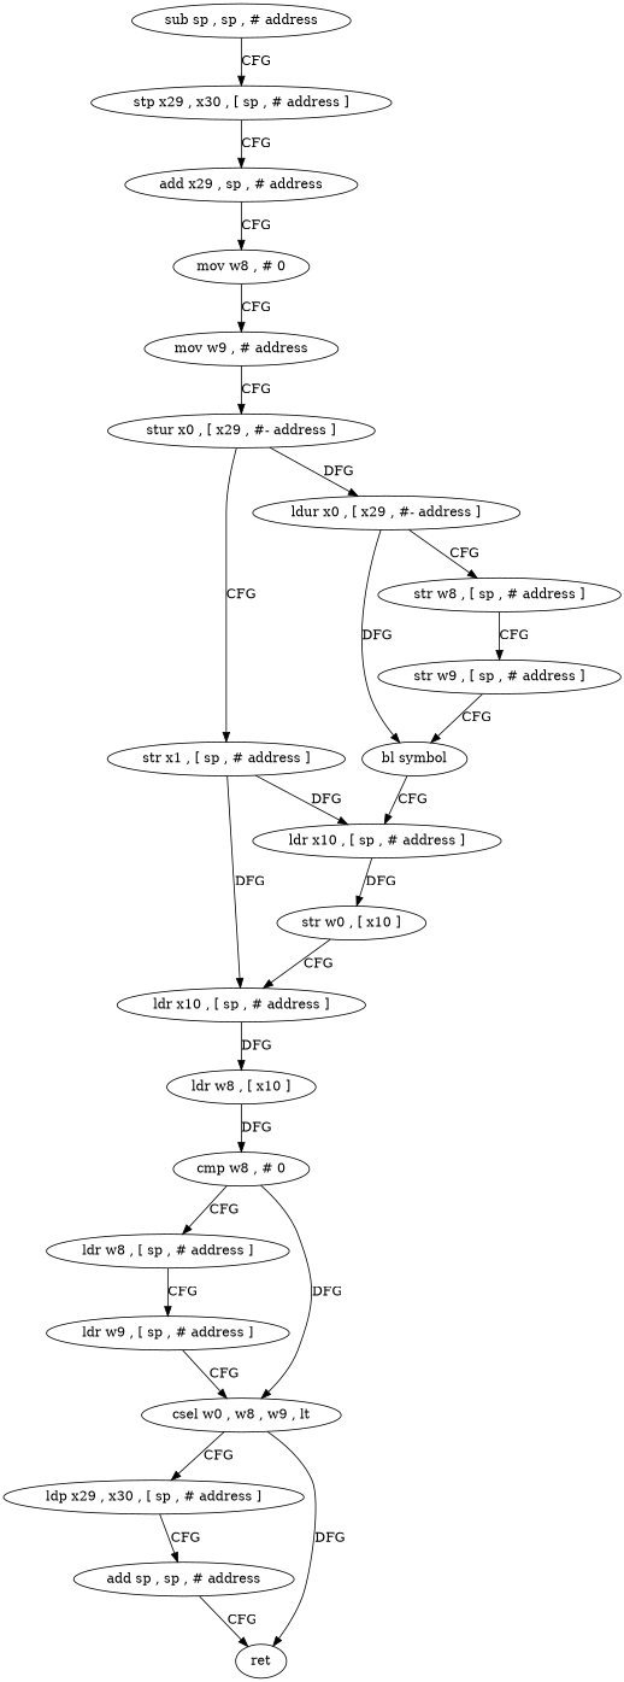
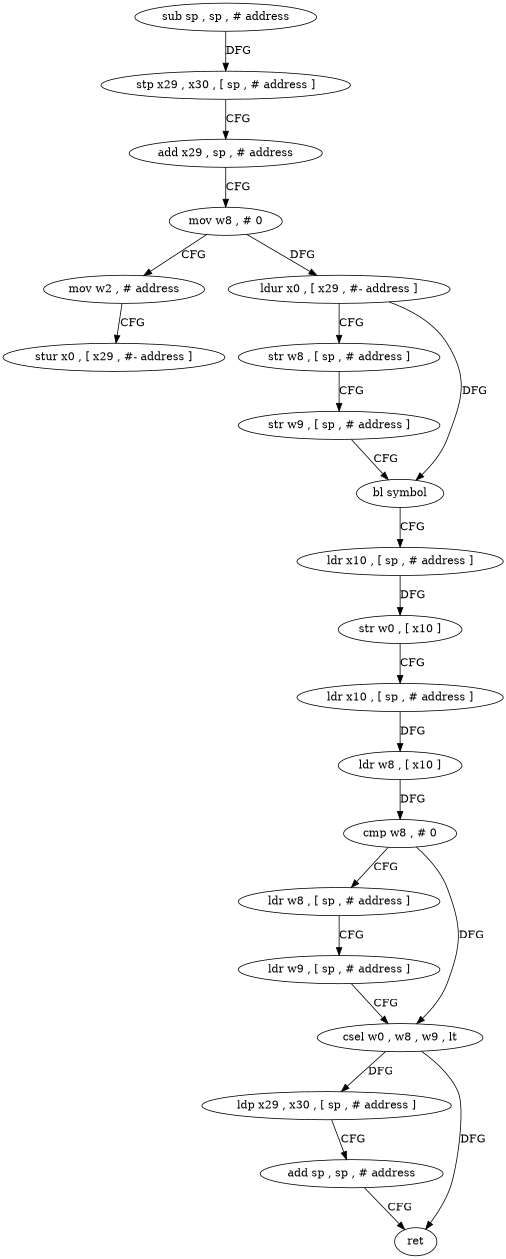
  digraph {
    fontname="DejaVu Serif"
    node [fontname="DejaVu Serif"]
    edge [fontname="DejaVu Serif"]
    n1 [label="sub sp , sp , # address"]
    n2 [label="stp x29 , x30 , [ sp , # address ]"]
    n3 [label="add x29 , sp , # address"]
    n4 [label="mov w8 , # 0"]
-   n5 [label="mov w9 , # address"]
+   n5 [label="mov w2 , # address"]
    n6 [label="stur x0 , [ x29 , #- address ]"]
-   n7 [label="str x1 , [ sp , # address ]"]
    n8 [label="ldur x0 , [ x29 , #- address ]"]
    n9 [label="ldr x10 , [ sp , # address ]"]
    n10 [label="ldr x10 , [ sp , # address ]"]
    n11 [label="str w8 , [ sp , # address ]"]
    n12 [label="bl symbol"]
    n13 [label="str w0 , [ x10 ]"]
    n14 [label="ldr w8 , [ x10 ]"]
    n15 [label="str w9 , [ sp , # address ]"]
    n16 [label="cmp w8 , # 0"]
    n17 [label="ldr w8 , [ sp , # address ]"]
    n18 [label="csel w0 , w8 , w9 , lt"]
    n19 [label="ldr w9 , [ sp , # address ]"]
    n20 [label="ldp x29 , x30 , [ sp , # address ]"]
    n21 [label=ret]
    n22 [label="add sp , sp , # address"]
-   n1 -> n2 [label=CFG]
+   n1 -> n2 [label=DFG]
    n2 -> n3 [label=CFG]
    n3 -> n4 [label=CFG]
    n4 -> n5 [label=CFG]
    n5 -> n6 [label=CFG]
-   n6 -> n7 [label=CFG]
-   n6 -> n8 [label=DFG]
-   n7 -> n9 [label=DFG]
-   n7 -> n10 [label=DFG]
+   n4 -> n8 [label=DFG]
    n8 -> n11 [label=CFG]
    n8 -> n12 [label=DFG]
    n9 -> n13 [label=DFG]
    n10 -> n14 [label=DFG]
    n11 -> n15 [label=CFG]
    n12 -> n9 [label=CFG]
    n13 -> n10 [label=CFG]
    n14 -> n16 [label=DFG]
    n15 -> n12 [label=CFG]
    n16 -> n17 [label=CFG]
    n16 -> n18 [label=DFG]
    n17 -> n19 [label=CFG]
-   n18 -> n20 [label=CFG]
+   n18 -> n20 [label=DFG]
    n18 -> n21 [label=DFG]
    n19 -> n18 [label=CFG]
    n20 -> n22 [label=CFG]
    n22 -> n21 [label=CFG]
  }
